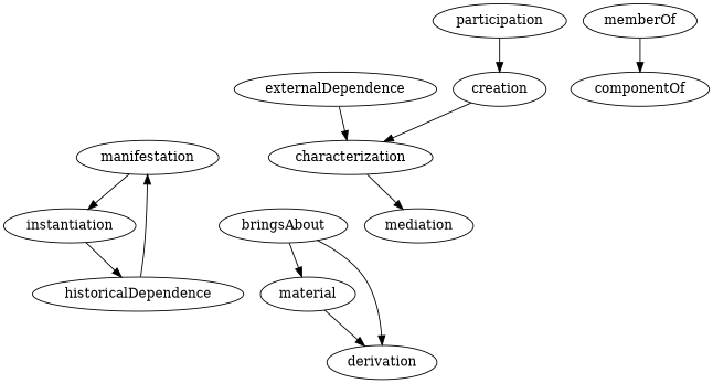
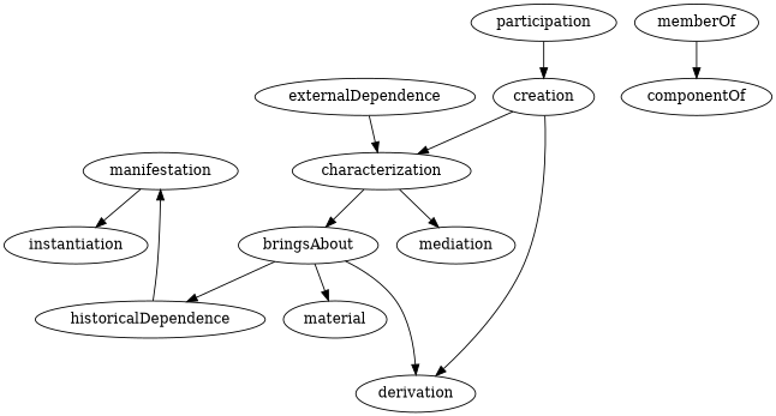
  strict digraph {
    manifestation
    instantiation
    historicalDependence
    participation
    creation
    characterization
    externalDependence
    bringsAbout
    mediation
    material
    derivation
    memberOf
    componentOf
    manifestation -> instantiation
-   instantiation -> historicalDependence
+   bringsAbout -> historicalDependence
    historicalDependence -> manifestation
    participation -> creation
    creation -> characterization
+   characterization -> bringsAbout
    characterization -> mediation
    externalDependence -> characterization
    bringsAbout -> material
    bringsAbout -> derivation
-   material -> derivation
+   creation -> derivation
    memberOf -> componentOf
  }
